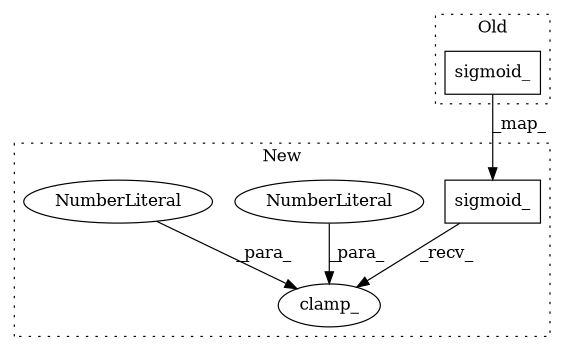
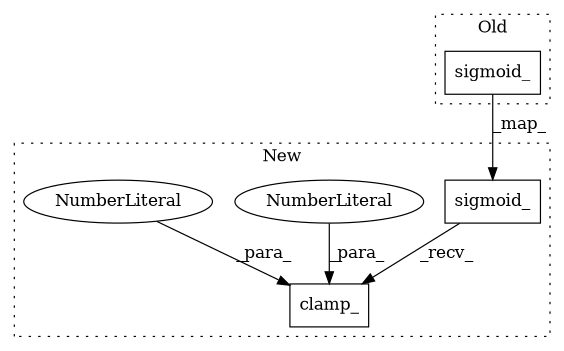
  digraph {
    node [a=32 l=10 shape=box]
    n1 [label=sigmoid_ s=3770]
-   n2 [l="7,1" label=clamp_ s="3781,3791" shape=ellipse]
+   n2 [l="7,1" label=clamp_ s="3781,3791"]
    n3 [a=34 l=1 label=NumberLiteral s=3788 shape=ellipse]
    n4 [a=34 l=1 label=NumberLiteral s=3790 shape=ellipse]
    n5 [label=sigmoid_ s=3773]
    subgraph cluster_1 {
      label=New
      style=dotted
      n1
      n2
      n3
      n4
    }
    subgraph cluster_2 {
      label=Old
      style=dotted
      n5
    }
    n1 -> n2 [label=_recv_]
    n3 -> n2 [label=_para_]
    n4 -> n2 [label=_para_]
    n5 -> n1 [label=_map_]
  }
